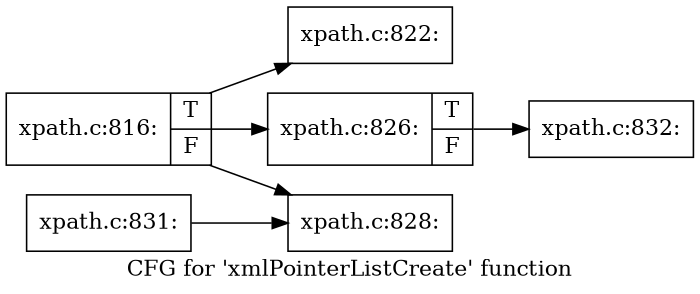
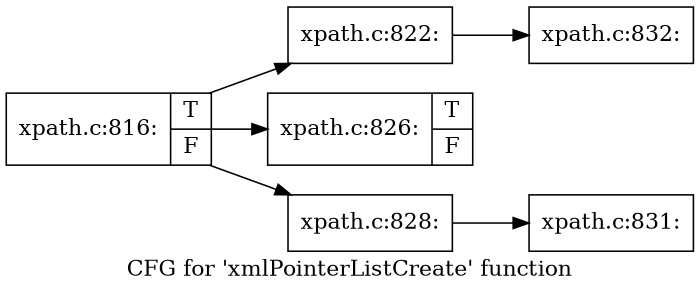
  digraph {
    label="CFG for 'xmlPointerListCreate' function"
    rankdir=LR
    node [shape=record]
    n1 [label="{xpath.c:816:|{<s0>T|<s1>F}}"]
    n2 [label="{xpath.c:822:}"]
    n3 [label="{xpath.c:826:|{<s0>T|<s1>F}}"]
    n4 [label="{xpath.c:828:}"]
    n5 [label="{xpath.c:832:}"]
    n6 [label="{xpath.c:831:}"]
    n1 -> n2
    n1 -> n3
    n1 -> n4
-   n3 -> n5
-   n6 -> n4
+   n2 -> n5
+   n4 -> n6
  }
